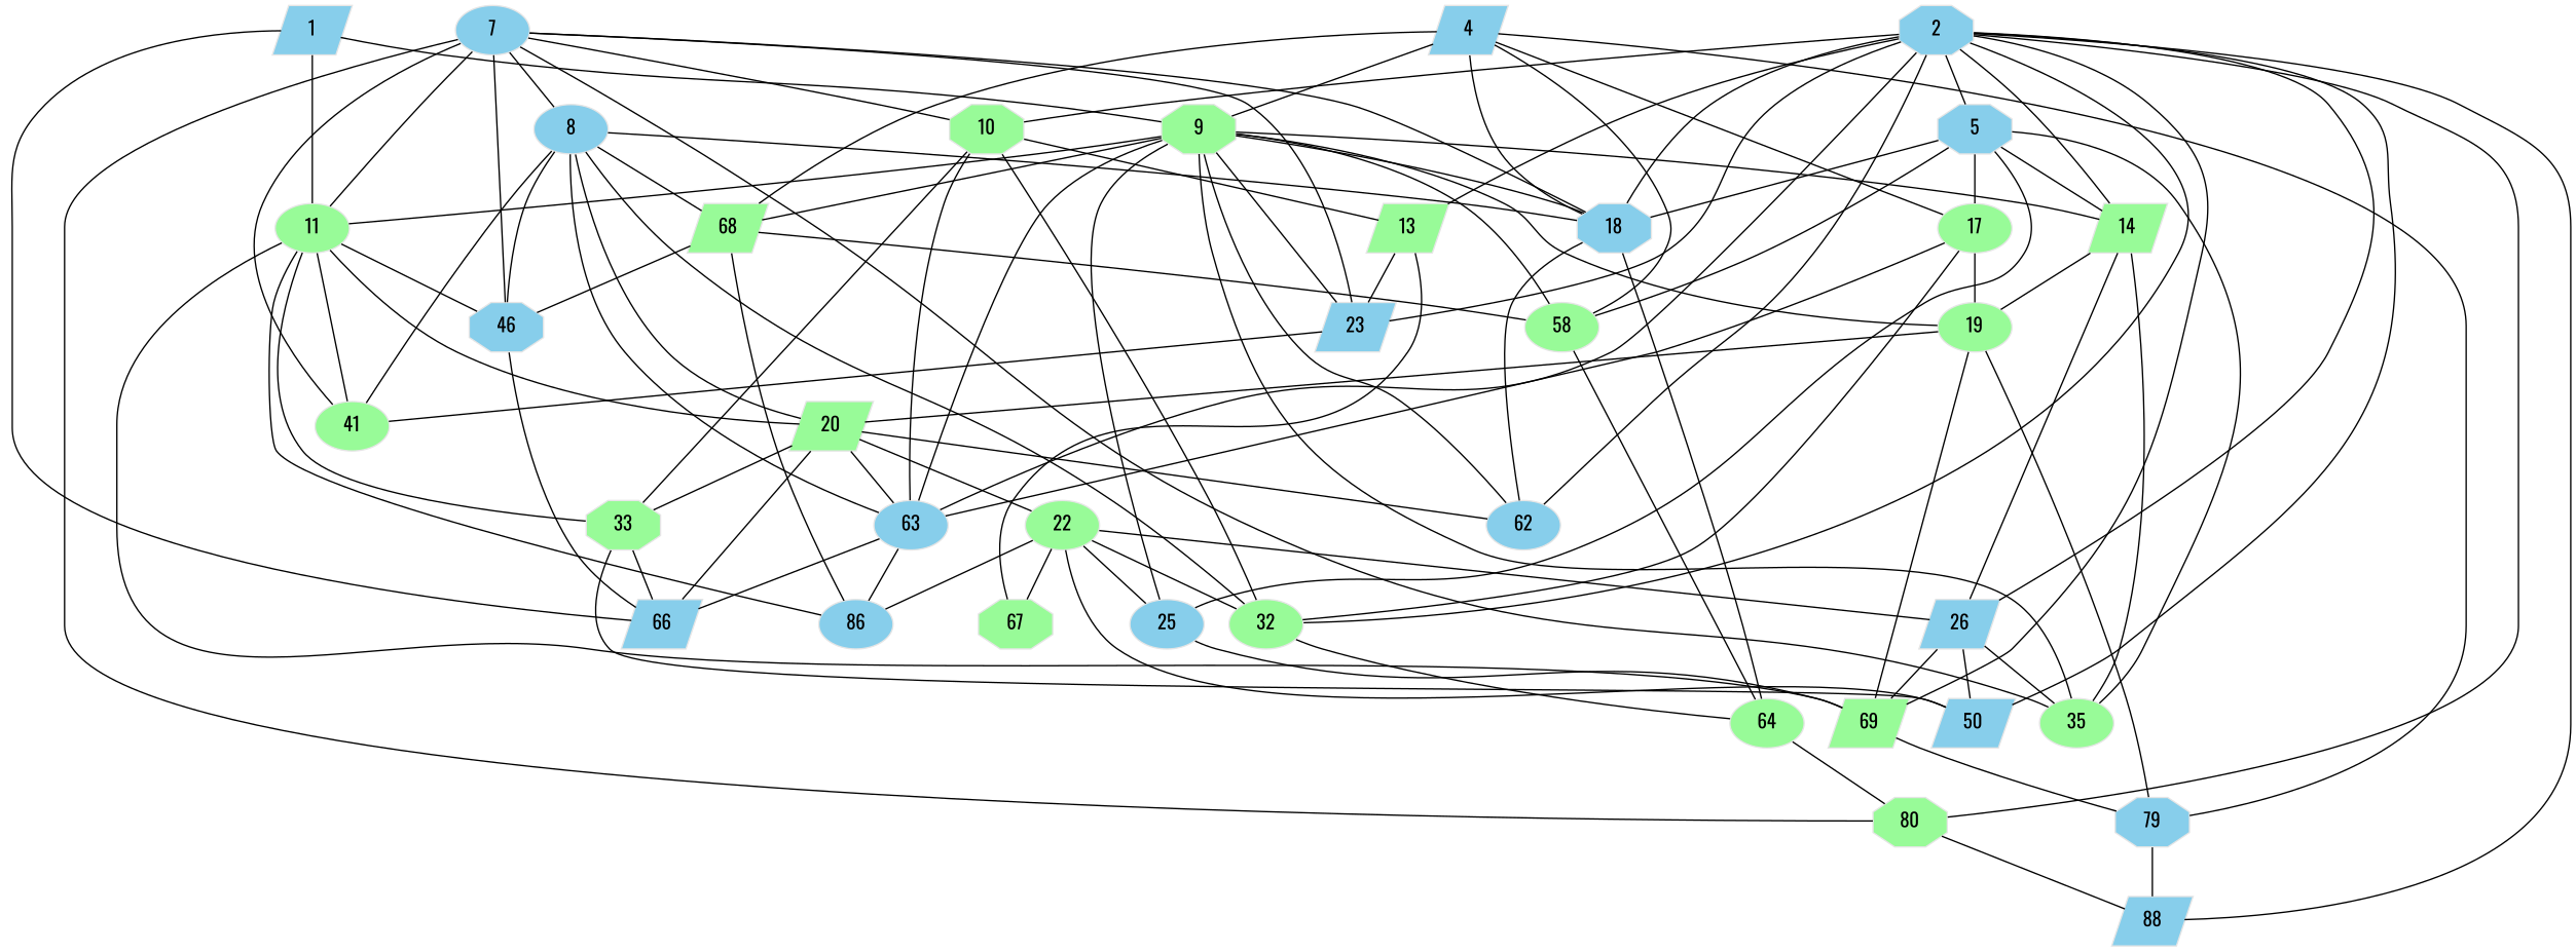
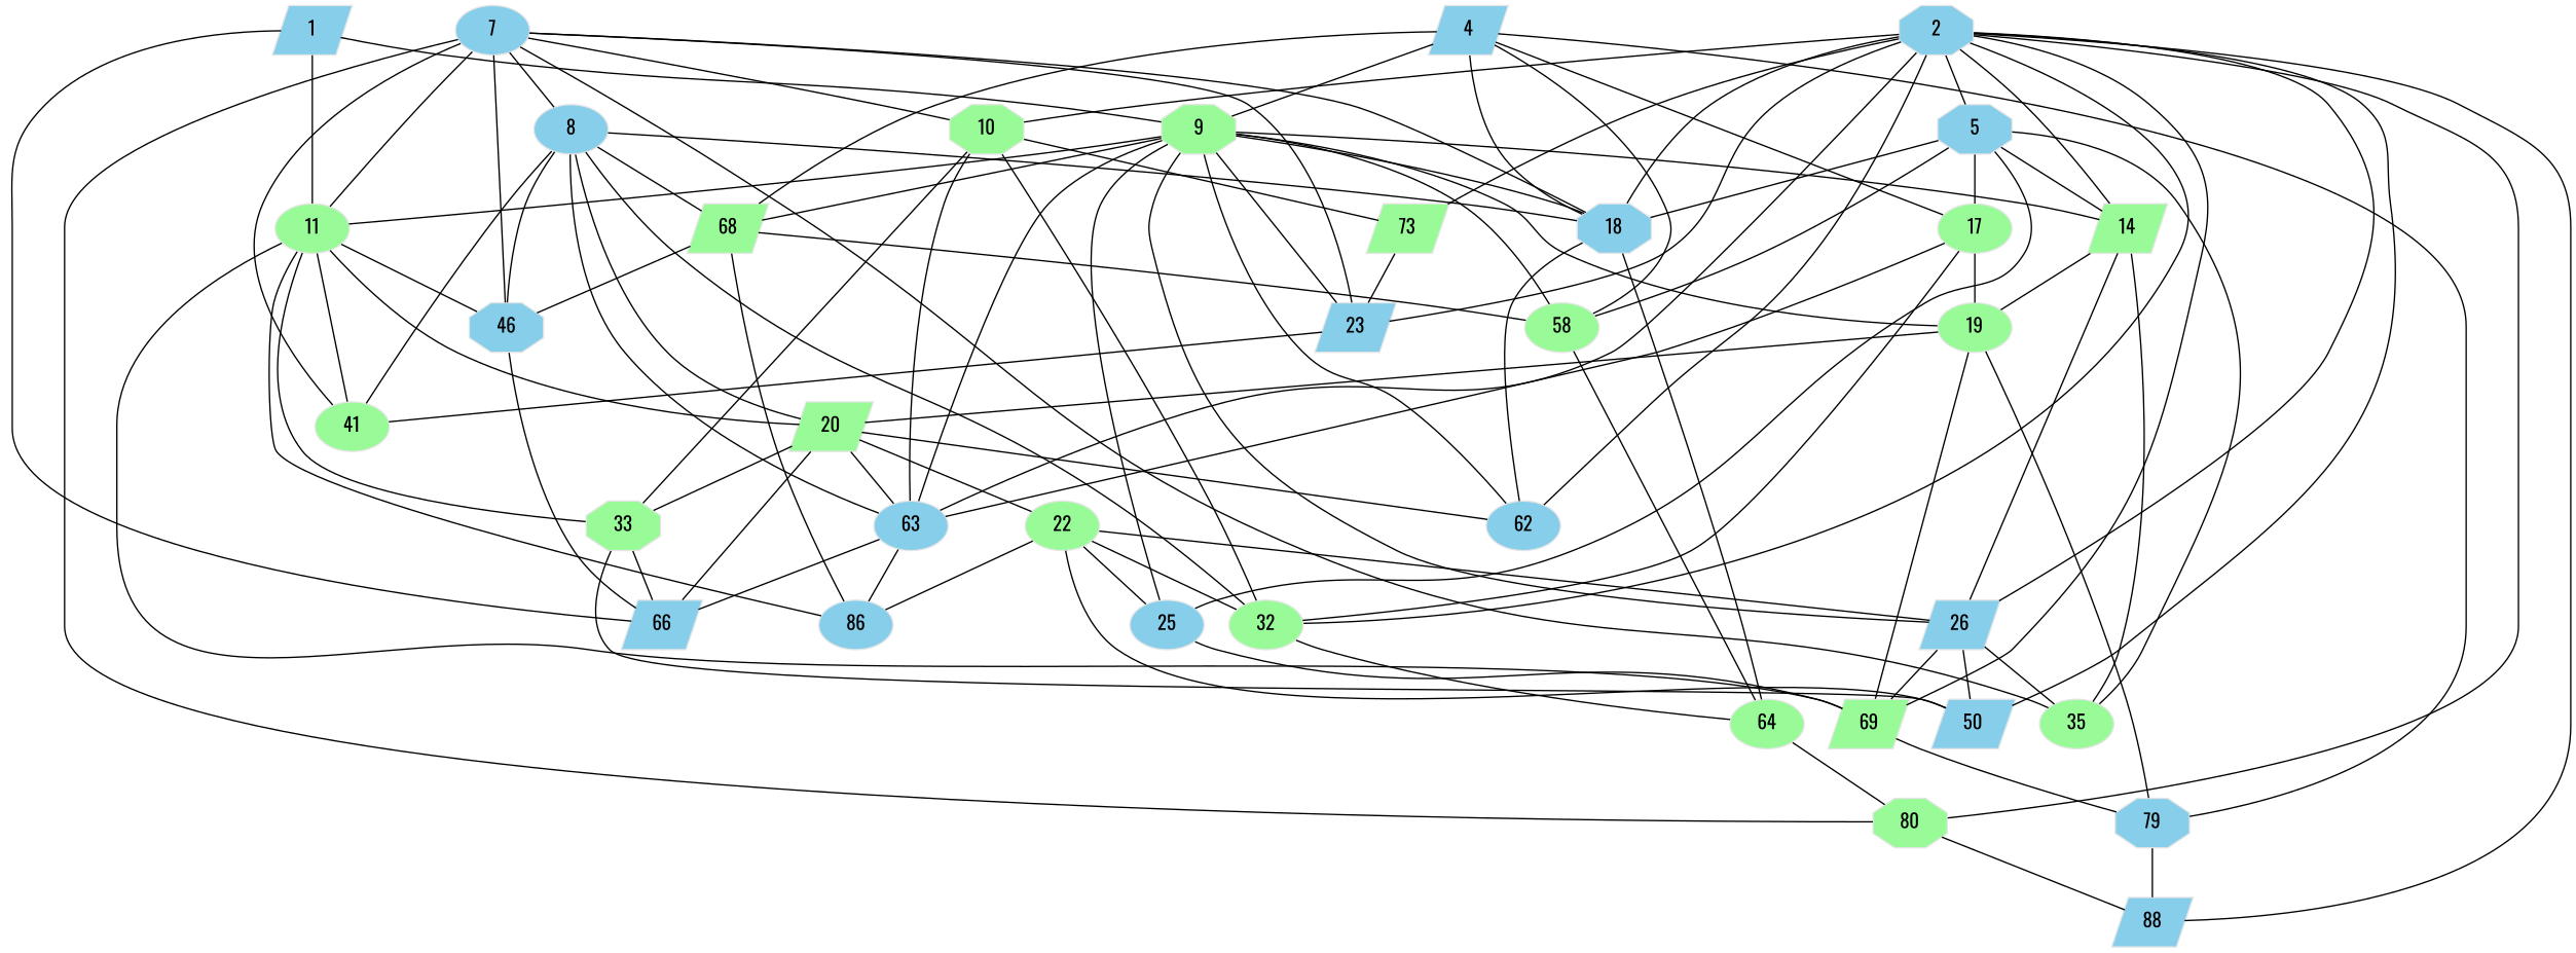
  graph {
    fontname=Oswald
    node [color=gray90 fillcolor=palegreen fontname=Oswald shape=ellipse style=filled]
    edge [fontname=Oswald]
    1 [fillcolor=skyblue shape=parallelogram super="+56"]
    9 [shape=octagon super="+96+16+21"]
    11 [super="+51+70+15"]
    66 [fillcolor=skyblue shape=parallelogram super="+83"]
    14 [shape=parallelogram super="+60"]
    18 [fillcolor=skyblue shape=octagon super="+37+74+93"]
    23 [fillcolor=skyblue shape=parallelogram super="+48"]
    62 [fillcolor=skyblue]
    63 [fillcolor=skyblue super="+73+89"]
    35 [super="+78"]
    n11 [label=68 shape=parallelogram super="+90+95"]
    58 [super="+68"]
    25 [fillcolor=skyblue]
    19 [super="+47"]
    69 [shape=parallelogram super="+82+72"]
    41 [super="+45"]
    46 [fillcolor=skyblue shape=octagon]
    20 [shape=parallelogram super="+52+28"]
    33 [shape=octagon super="+54"]
    86 [fillcolor=skyblue]
    2 [fillcolor=skyblue shape=octagon super="+3+81+30"]
    5 [fillcolor=skyblue shape=octagon super="+36"]
    10 [shape=octagon super="+61+77"]
-   13 [shape=parallelogram]
+   13 [shape=parallelogram label=73]
    26 [fillcolor=skyblue shape=parallelogram super="+31"]
    32 [super="+43"]
    50 [fillcolor=skyblue shape=parallelogram]
    80 [shape=octagon]
    88 [fillcolor=skyblue shape=parallelogram]
    17 [super="+76"]
-   67 [shape=octagon]
    64
    79 [fillcolor=skyblue shape=octagon]
    4 [fillcolor=skyblue shape=parallelogram super="+6+34"]
    7 [fillcolor=skyblue super="+39+87"]
    8 [fillcolor=skyblue super="+12"]
    22 [super="+27+24"]
    1 -- 9 [weight=2]
    1 -- 11 [weight=3]
    1 -- 66
    9 -- 11 [weight=2]
    9 -- 14
    9 -- 18 [weight=2]
    9 -- 23
    9 -- 62
    9 -- 63
-   9 -- 35
+   9 -- 26
    9 -- n11
    9 -- 58
    9 -- 25
    9 -- 19 [weight=2]
    11 -- 69 [weight=2]
    11 -- 41
    11 -- 46
    11 -- 20
    11 -- 33
    11 -- 86
    14 -- 35
    14 -- 19
    14 -- 26
    18 -- 62
    18 -- 64
    23 -- 41
    63 -- 66
    63 -- 86
    n11 -- 58
    n11 -- 46
    n11 -- 86
    58 -- 64
    25 -- 69
    19 -- 69 [weight=2]
    19 -- 20
    19 -- 79
    69 -- 79
    46 -- 66
    20 -- 66
    20 -- 62
    20 -- 63
    20 -- 33
    20 -- 22
    33 -- 66 [weight=2]
    33 -- 50
    2 -- 14
    2 -- 18
    2 -- 23 [weight=2]
    2 -- 62
    2 -- 63
    2 -- 69
    2 -- 5
    2 -- 10 [weight=2]
    2 -- 13
    2 -- 26
    2 -- 32
    2 -- 50
    2 -- 80
    2 -- 88
    5 -- 14
    5 -- 18
    5 -- 35
    5 -- 58
    5 -- 25
    5 -- 17
    10 -- 63 [weight=2]
    10 -- 33
    10 -- 13
    10 -- 32
    13 -- 23
-   13 -- 67
    26 -- 35
    26 -- 69
    26 -- 50
    32 -- 64
    80 -- 88
    17 -- 63 [weight=2]
    17 -- 19
    17 -- 32
    64 -- 80
    79 -- 88
    4 -- 9
    4 -- 18 [weight=2]
    4 -- n11
    4 -- 58
    4 -- 17
    4 -- 79
    7 -- 11 [weight=2]
    7 -- 18
    7 -- 23
    7 -- 35
    7 -- 41
    7 -- 46
    7 -- 10
    7 -- 80
    7 -- 8
    8 -- 18
    8 -- 63
    8 -- n11
    8 -- 41
    8 -- 46
    8 -- 20
    8 -- 32
    22 -- 25
    22 -- 86
    22 -- 26
    22 -- 32
    22 -- 50
-   22 -- 67 [weight=2]
  }
